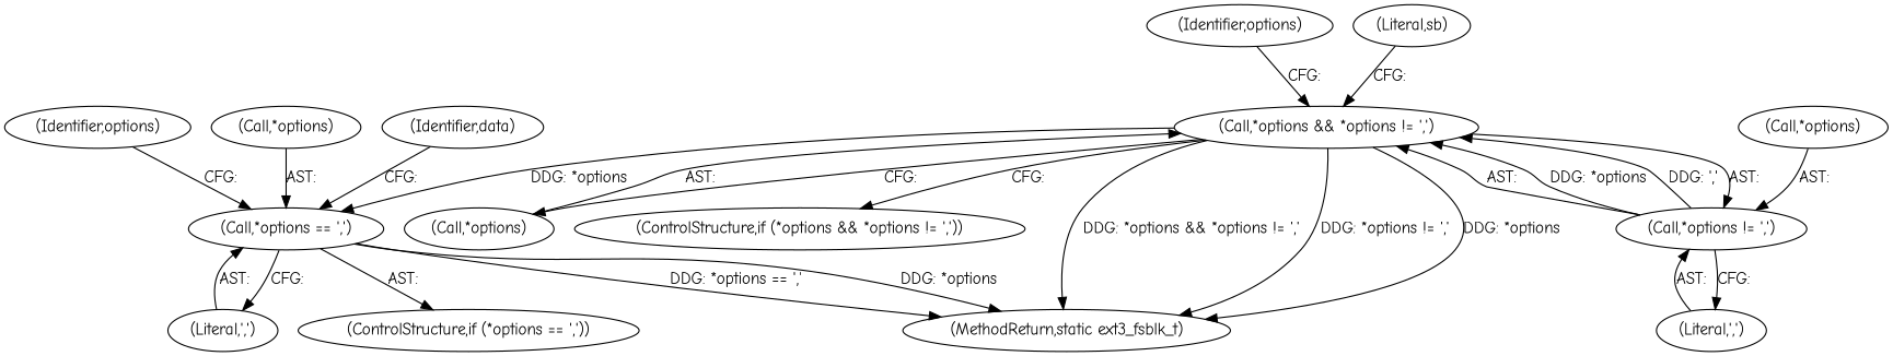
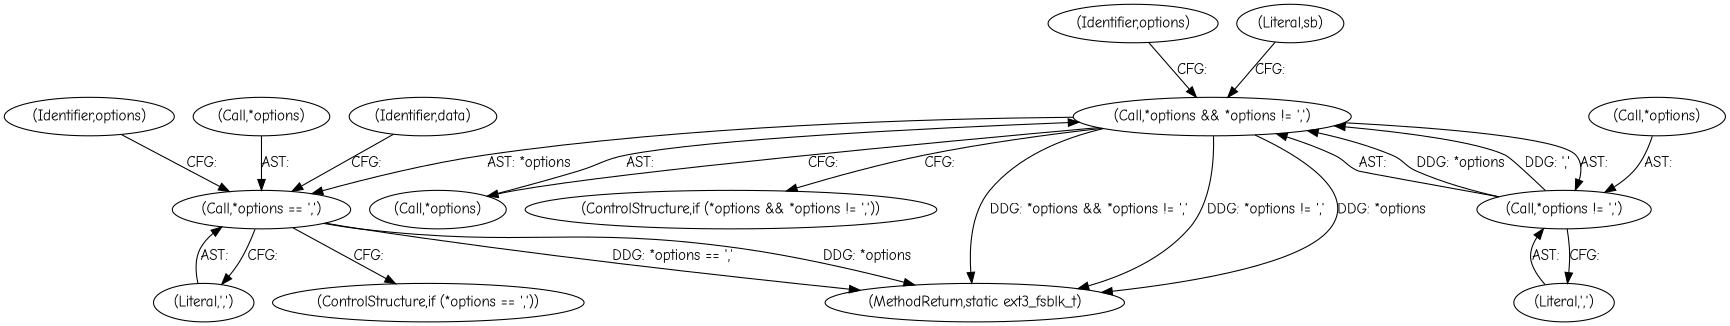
  digraph {
    fontname="Comic Neue"
    node [fontname="Comic Neue"]
    edge [fontname="Comic Neue"]
    n1 [label="(Call,*options == ',')"]
    n2 [label="(MethodReturn,static ext3_fsblk_t)"]
    n3 [label="(Literal,',')"]
    n4 [label="(ControlStructure,if (*options == ','))"]
    n5 [label="(Call,*options && *options != ',')"]
    n6 [label="(Call,*options != ',')"]
    n7 [label="(Call,*options)"]
    n8 [label="(ControlStructure,if (*options && *options != ','))"]
    n9 [label="(Literal,',')"]
    n10 [label="(Identifier,options)"]
    n11 [label="(Identifier,options)"]
    n12 [label="(Call,*options)"]
    n13 [label="(Call,*options)"]
    n14 [label="(Identifier,data)"]
    n15 [label="(Literal,sb)"]
    n1 -> n2 [label="DDG: *options == ','"]
    n1 -> n2 [label="DDG: *options"]
    n1 -> n3 [label="CFG: "]
-   n1 -> n4 [label="AST: "]
+   n1 -> n4 [label="CFG: "]
    n3 -> n1 [label="AST: "]
-   n5 -> n1 [label="DDG: *options"]
+   n5 -> n1 [label="AST: *options"]
    n5 -> n2 [label="DDG: *options && *options != ','"]
    n5 -> n2 [label="DDG: *options != ','"]
    n5 -> n2 [label="DDG: *options"]
    n5 -> n6 [label="AST: "]
    n5 -> n7 [label="CFG: "]
    n5 -> n8 [label="CFG: "]
    n6 -> n5 [label="AST: "]
    n6 -> n5 [label="DDG: *options"]
    n6 -> n5 [label="DDG: ','"]
    n6 -> n9 [label="CFG: "]
    n7 -> n5 [label="AST: "]
    n9 -> n6 [label="AST: "]
    n10 -> n1 [label="CFG: "]
    n11 -> n5 [label="CFG: "]
    n12 -> n6 [label="AST: "]
    n13 -> n1 [label="AST: "]
    n14 -> n1 [label="CFG: "]
    n15 -> n5 [label="CFG: "]
  }
